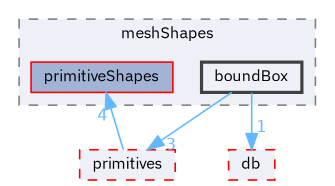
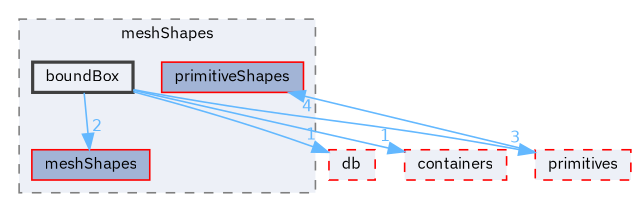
  digraph {
    compound=true
    fontname="IBM Plex Sans"
    node [color=red fillcolor="#edf0f7" fontname="IBM Plex Sans" fontsize=10 shape=box style="filled,dashed"]
    edge [color=steelblue1 fontcolor=steelblue1 fontname="IBM Plex Sans" fontsize=10 headlabel=1 labeldistance=1.5 labelfontname=Helvetica labelfontsize=10]
    n1 [fillcolor="#a2b4d6" height=0.2 label=primitiveShapes style=filled width=0.4]
+   n2 [fillcolor="#a2b4d6" height=0.2 label=meshShapes style=filled width=0.4]
    n3 [color=grey25 height=0.2 label=boundBox style="filled,bold" width=0.4]
+   n4 [height=0.2 label=containers width=0.4]
    n5 [height=0.2 label=primitives width=0.4]
    n6 [height=0.2 label=db width=0.4]
    subgraph cluster_1 {
      bgcolor="#edf0f7"
      fontsize=10
      label=meshShapes
      pencolor=grey50
      style="filled,dashed"
      n1
+     n2
      n3
    }
+   n3 -> n2 [headlabel=2]
+   n3 -> n4
    n3 -> n5 [headlabel=3]
    n3 -> n6
    n5 -> n1 [headlabel=4]
  }
